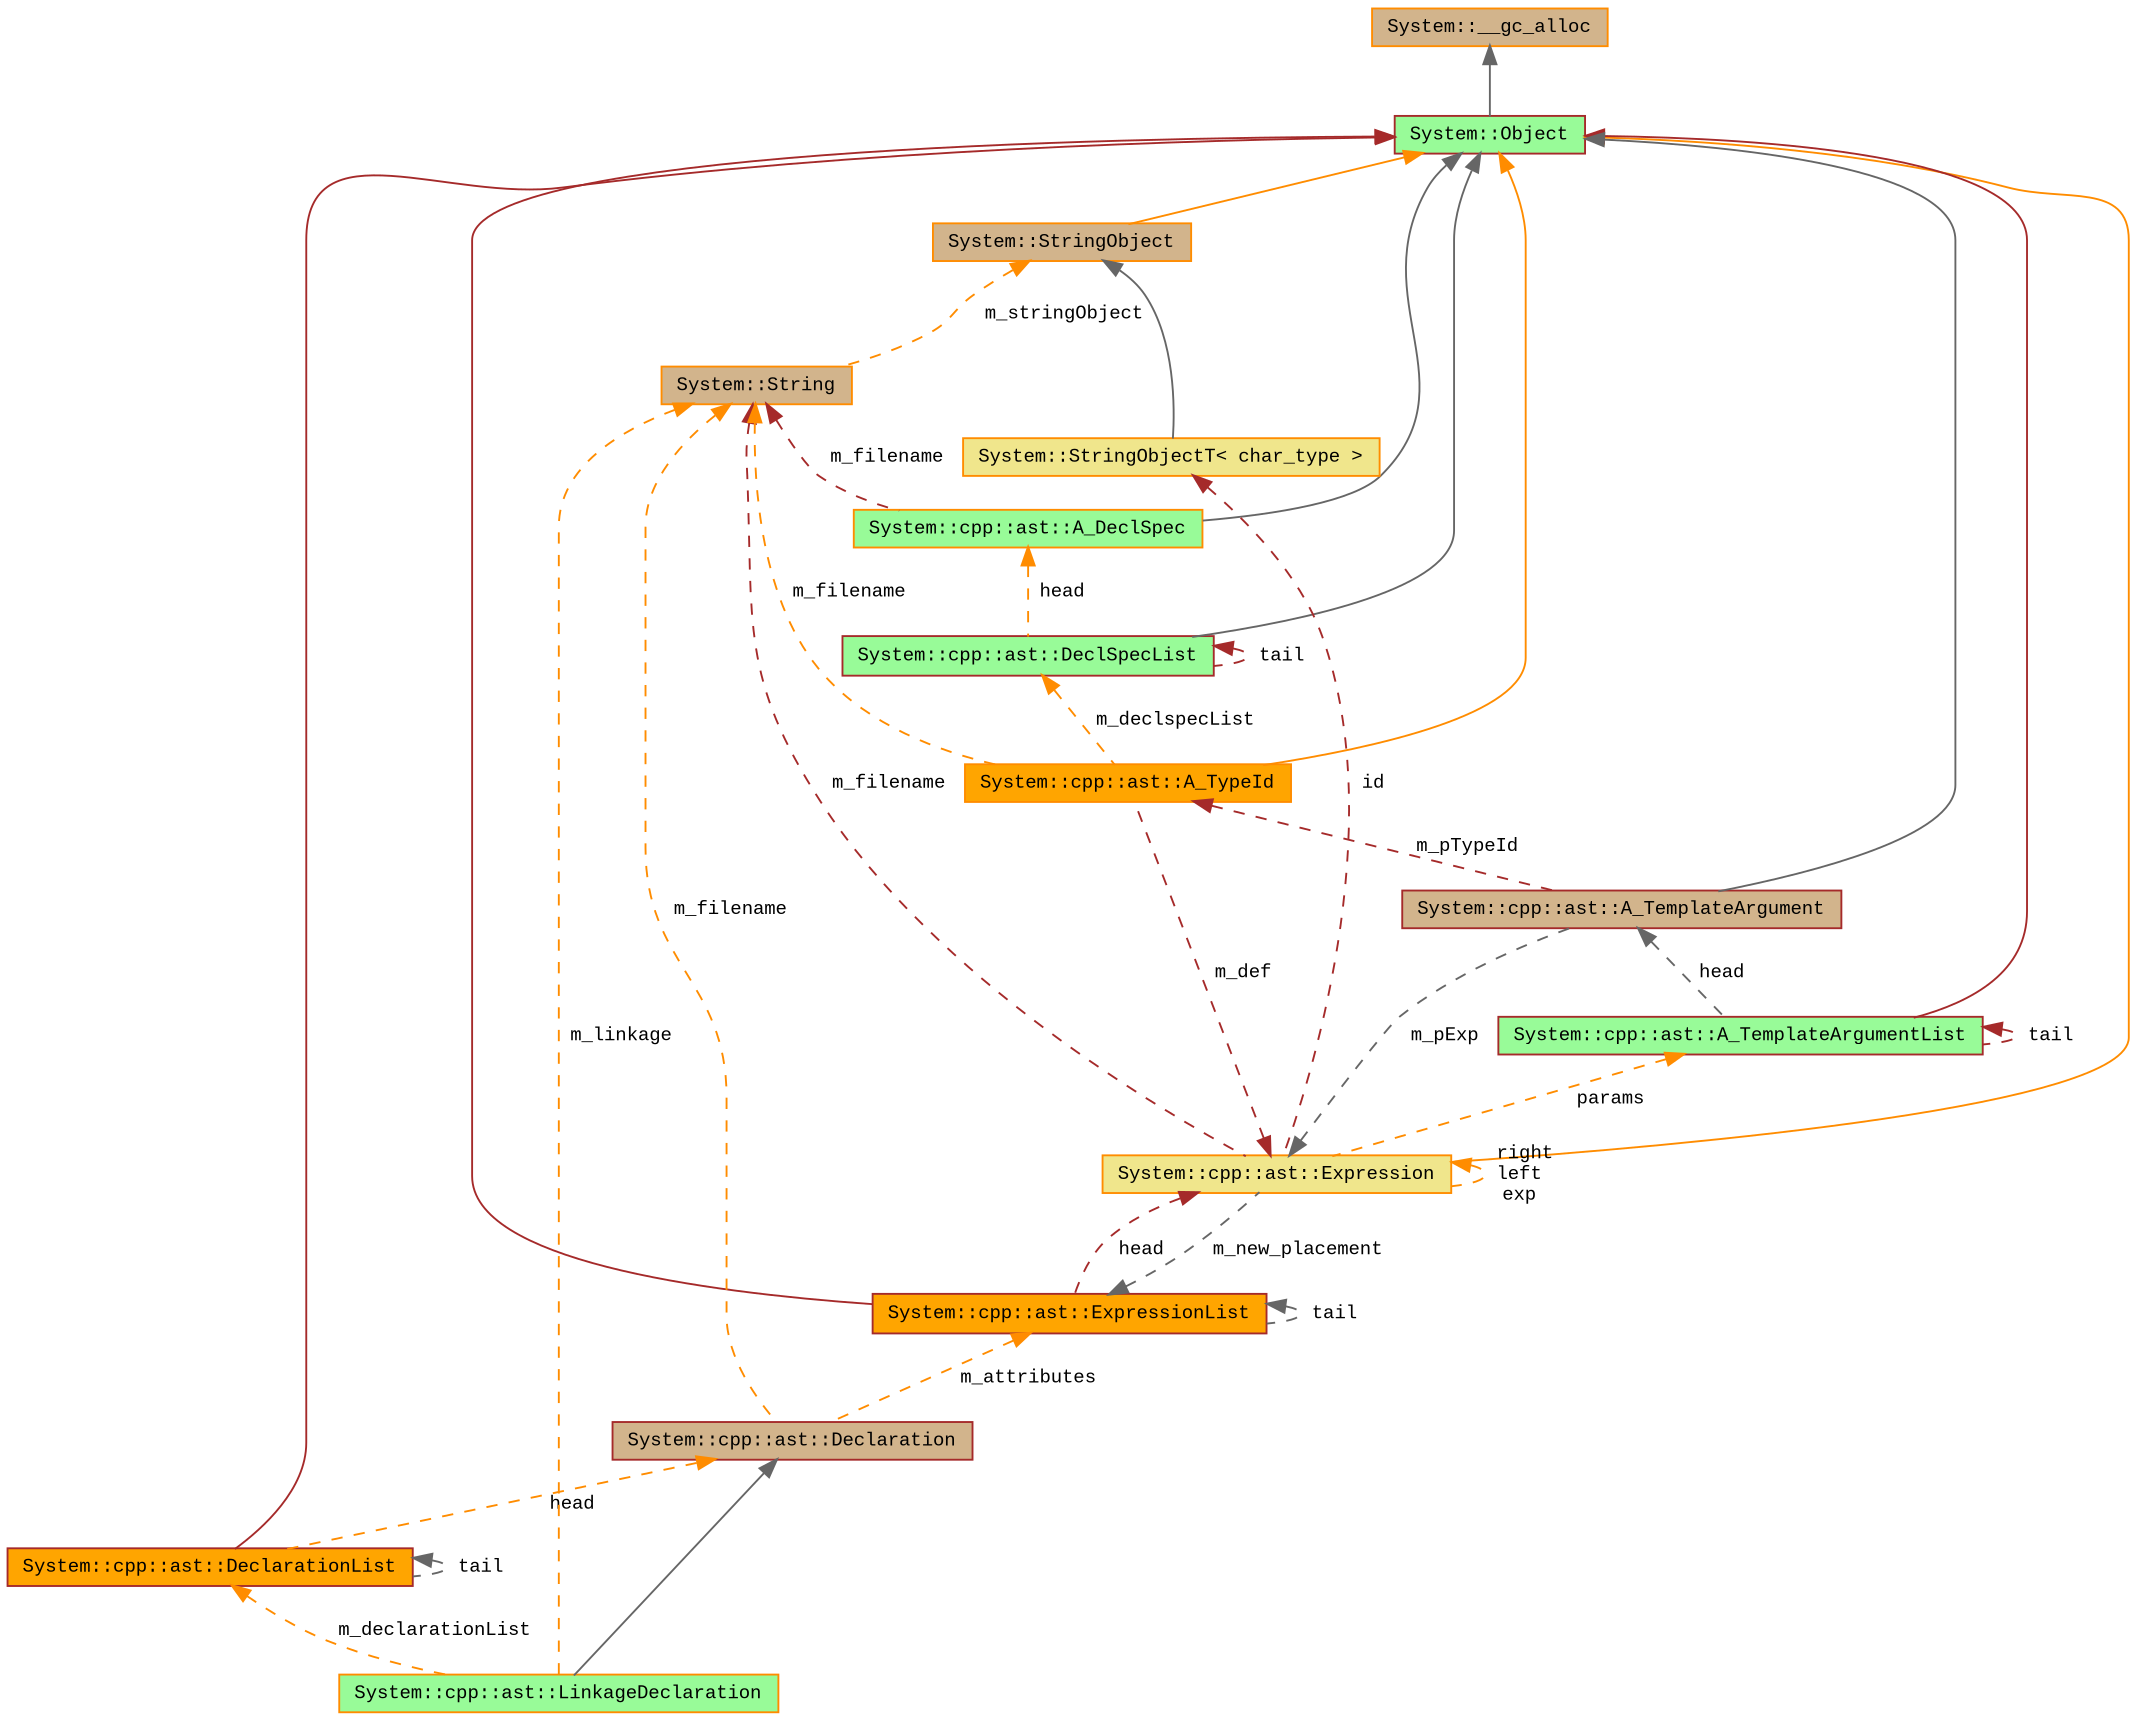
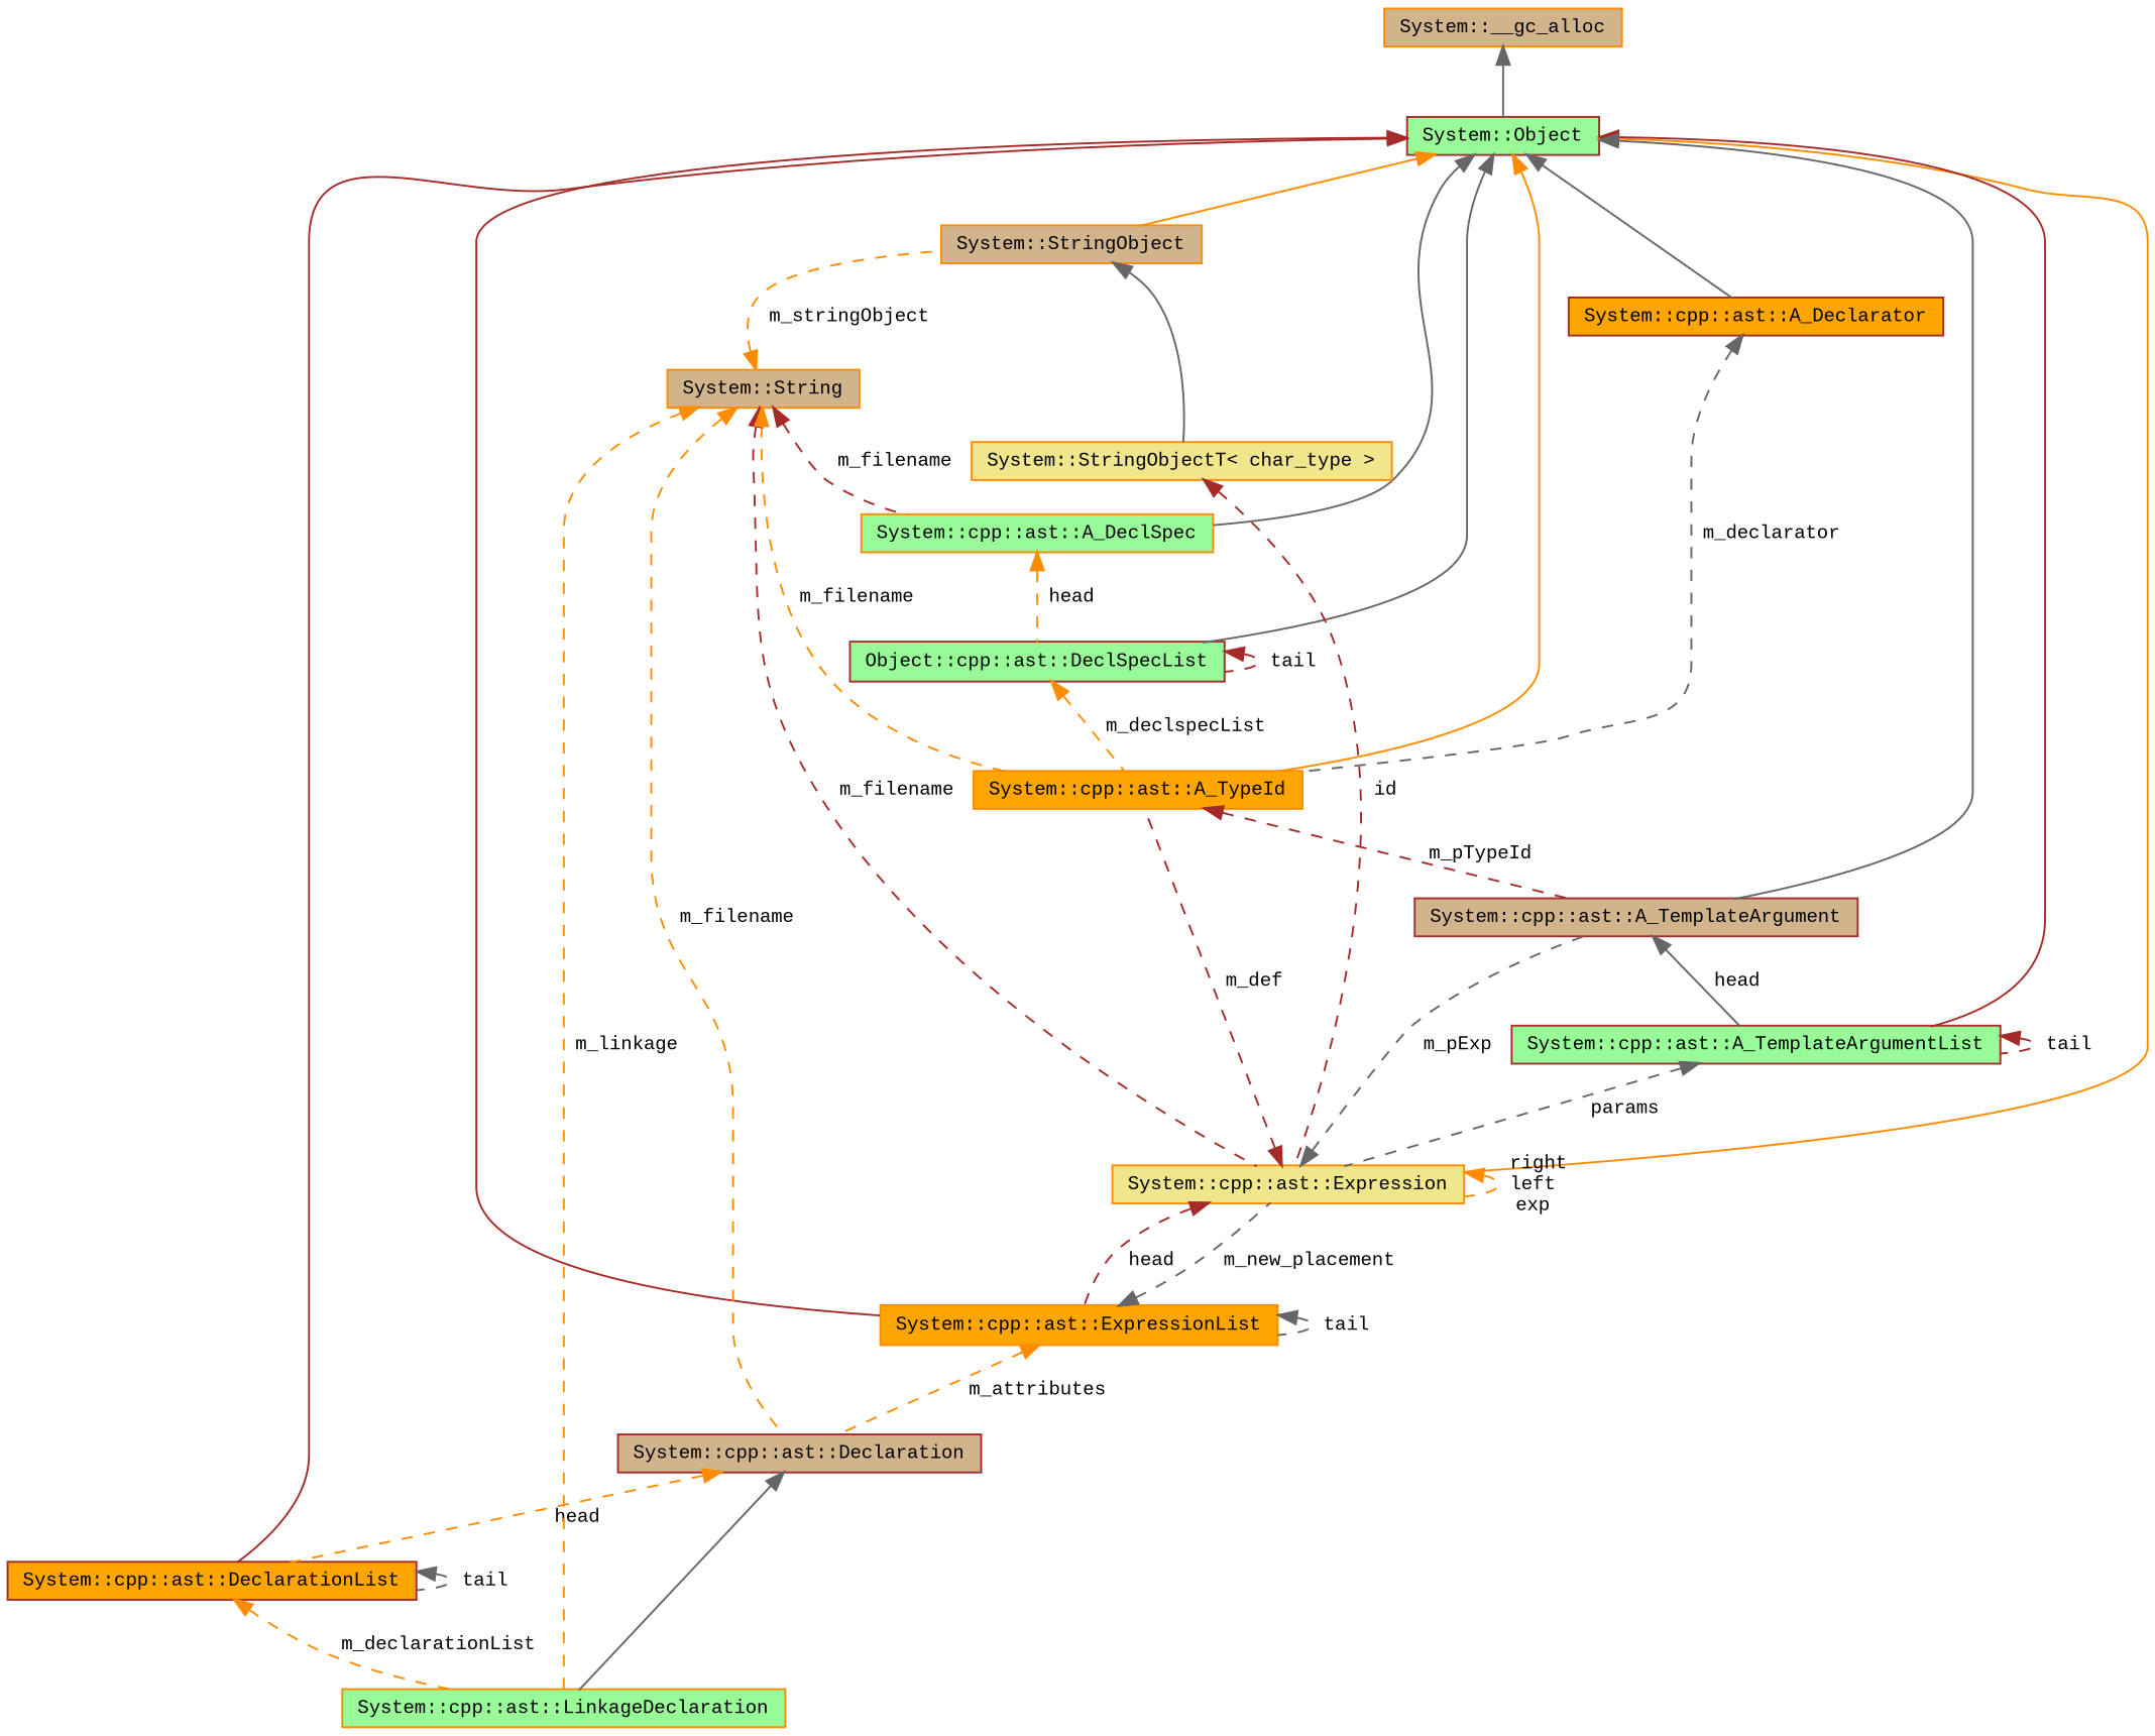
  digraph {
    fontname="Liberation Mono"
    node [color=darkorange fillcolor=palegreen fontname="Liberation Mono" fontsize=10 shape=record style=filled]
    edge [color=darkorange dir=back fontname="Liberation Mono" fontsize=10 labelfontname=Helvetica labelfontsize=10 style=dashed]
    n1 [fontcolor=black height=0.2 label="System::cpp::ast::LinkageDeclaration" width=0.4]
    n2 [color=brown fillcolor=tan height=0.2 label="System::cpp::ast::Declaration" width=0.4]
    n3 [color=brown fillcolor=orange height=0.2 label="System::cpp::ast::DeclarationList" width=0.4]
    n4 [color=brown height=0.2 label="System::Object" width=0.4]
    n5 [fillcolor=tan height=0.2 label="System::StringObject" width=0.4]
-   n6 [color=brown fillcolor=orange height=0.2 label="System::cpp::ast::ExpressionList" width=0.4]
+   n6 [fillcolor=orange height=0.2 label="System::cpp::ast::ExpressionList" width=0.4]
    n7 [fillcolor=khaki height=0.2 label="System::cpp::ast::Expression" width=0.4]
    n8 [color=brown height=0.2 label="System::cpp::ast::A_TemplateArgumentList" width=0.4]
    n9 [color=brown fillcolor=tan height=0.2 label="System::cpp::ast::A_TemplateArgument" width=0.4]
    n10 [fillcolor=orange height=0.2 label="System::cpp::ast::A_TypeId" width=0.4]
-   n11 [color=brown height=0.2 label="System::cpp::ast::DeclSpecList" width=0.4]
+   n11 [color=brown height=0.2 label="Object::cpp::ast::DeclSpecList" width=0.4]
    n12 [height=0.2 label="System::cpp::ast::A_DeclSpec" width=0.4]
+   n13 [color=brown fillcolor=orange height=0.2 label="System::cpp::ast::A_Declarator" width=0.4]
    n14 [fillcolor=tan height=0.2 label="System::String" width=0.4]
    n15 [fillcolor=khaki height=0.2 label="System::StringObjectT\< char_type \>" width=0.4]
    n16 [fillcolor=tan height=0.2 label="System::__gc_alloc" width=0.4]
    n2 -> n1 [color=gray40 style=solid]
    n2 -> n3 [label=" head"]
    n3 -> n1 [label=" m_declarationList"]
    n3 -> n3 [color=gray40 label=" tail"]
    n4 -> n3 [color=brown style=solid]
    n4 -> n5 [style=solid]
    n4 -> n6 [color=brown style=solid]
    n4 -> n7 [style=solid]
    n4 -> n8 [color=brown style=solid]
    n4 -> n9 [color=gray40 style=solid]
    n4 -> n10 [style=solid]
    n4 -> n11 [color=gray40 style=solid]
    n4 -> n12 [color=gray40 style=solid]
-   n5 -> n14 [label=" m_stringObject"]
+   n4 -> n13 [color=gray40 style=solid]
+   n14 -> n5 [label=" m_stringObject"]
    n5 -> n15 [color=gray40 style=solid]
    n6 -> n2 [label=" m_attributes"]
    n6 -> n6 [color=gray40 label=" tail"]
    n6 -> n7 [color=gray40 label=" m_new_placement"]
    n7 -> n6 [color=brown label=" head"]
    n7 -> n7 [label=" right\nleft\nexp"]
    n7 -> n9 [color=gray40 label=" m_pExp"]
    n7 -> n10 [color=brown label=" m_def"]
-   n8 -> n7 [label=" params"]
+   n8 -> n7 [color=gray40 label=" params"]
    n8 -> n8 [color=brown label=" tail"]
-   n9 -> n8 [color=gray40 label=" head"]
+   n9 -> n8 [color=gray40 label=" head" style=solid]
    n10 -> n9 [color=brown label=" m_pTypeId"]
    n11 -> n10 [label=" m_declspecList"]
    n11 -> n11 [color=brown label=" tail"]
    n12 -> n11 [label=" head"]
+   n13 -> n10 [color=gray40 label=" m_declarator"]
    n14 -> n1 [label=" m_linkage"]
    n14 -> n2 [label=" m_filename"]
    n14 -> n7 [color=brown label=" m_filename"]
    n14 -> n10 [label=" m_filename"]
    n14 -> n12 [color=brown label=" m_filename"]
    n15 -> n7 [color=brown label=" id"]
    n16 -> n4 [color=gray40 style=solid]
  }
